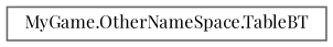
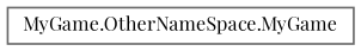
  digraph {
    rankdir=TB
    fontname="Playfair Display"
-   n1 [color=grey40 fillcolor=white fontname="Playfair Display" fontsize=10 height=0.2 label="MyGame.OtherNameSpace.TableBT" shape=box style=filled width=0.4]
+   n1 [color=grey40 fillcolor=white fontname="Playfair Display" fontsize=10 height=0.2 label="MyGame.OtherNameSpace.MyGame" shape=box style=filled width=0.4]
  }
